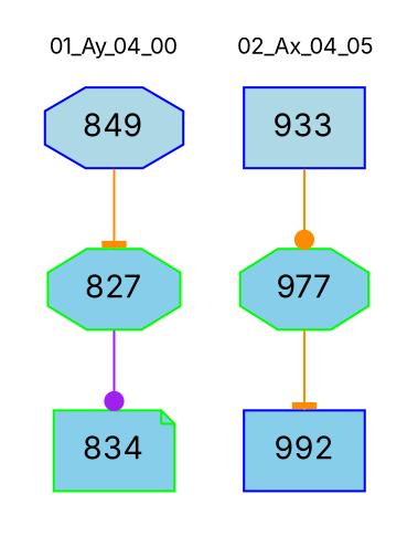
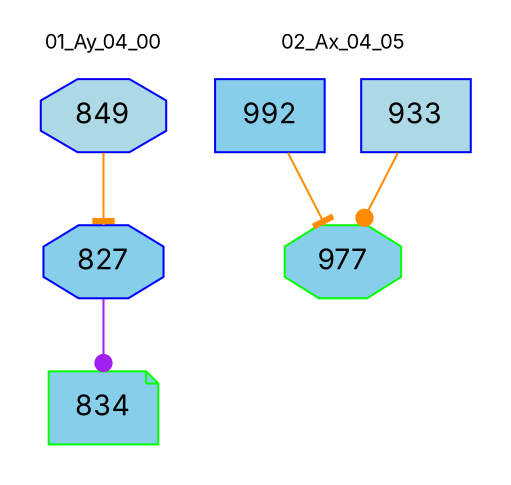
  digraph {
    fontname=Inter
    node [color=blue fillcolor=skyblue fontname=Inter shape=octagon style=filled]
    edge [arrowhead=tee color=darkorange fontname=Inter]
    n1 [fillcolor=lightblue label=849]
-   n2 [color=green label=827]
+   n2 [label=827]
    n3 [color=green label=834 shape=note]
    n4 [fillcolor=lightblue label=933 shape=box]
    n5 [color=green label=977]
    n6 [label=992 shape=box]
    subgraph cluster_1 {
      color=white
      fontsize=10
      label="01_Ay_04_00"
      n1
      n2
      n3
    }
    subgraph cluster_2 {
      color=white
      fontsize=10
      label="02_Ax_04_05"
      n4
      n5
      n6
    }
    n1 -> n2
    n2 -> n3 [arrowhead=dot color=purple]
    n4 -> n5 [arrowhead=dot]
-   n5 -> n6
+   n6 -> n5
  }
